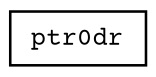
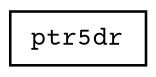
  digraph {
    rankdir=LR
    fontname="Courier Prime"
-   n1 [color=black fillcolor=white fontname="Courier Prime" fontsize=10 height=0.2 label=ptr0dr shape=record style=filled width=0.4]
+   n1 [color=black fillcolor=white fontname="Courier Prime" fontsize=10 height=0.2 label=ptr5dr shape=record style=filled width=0.4]
  }
